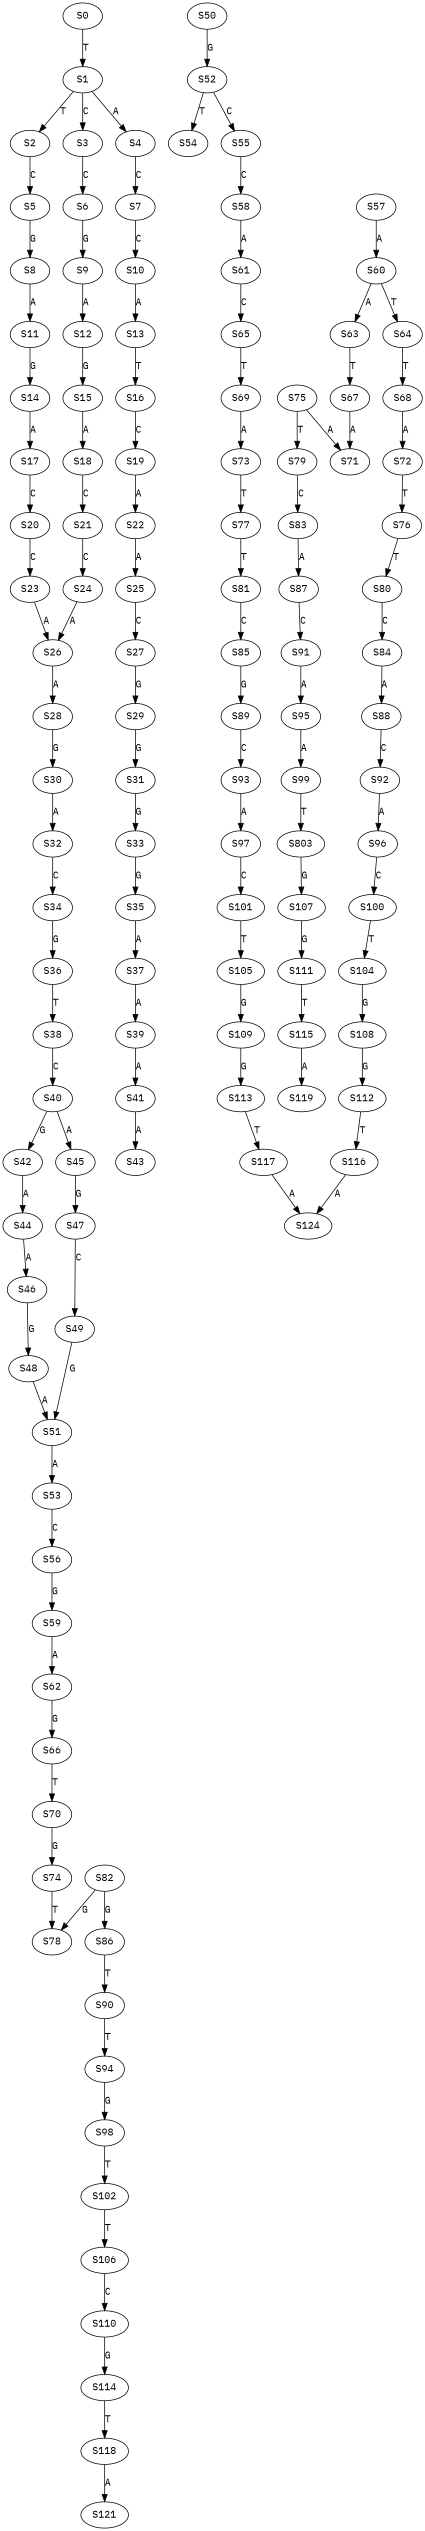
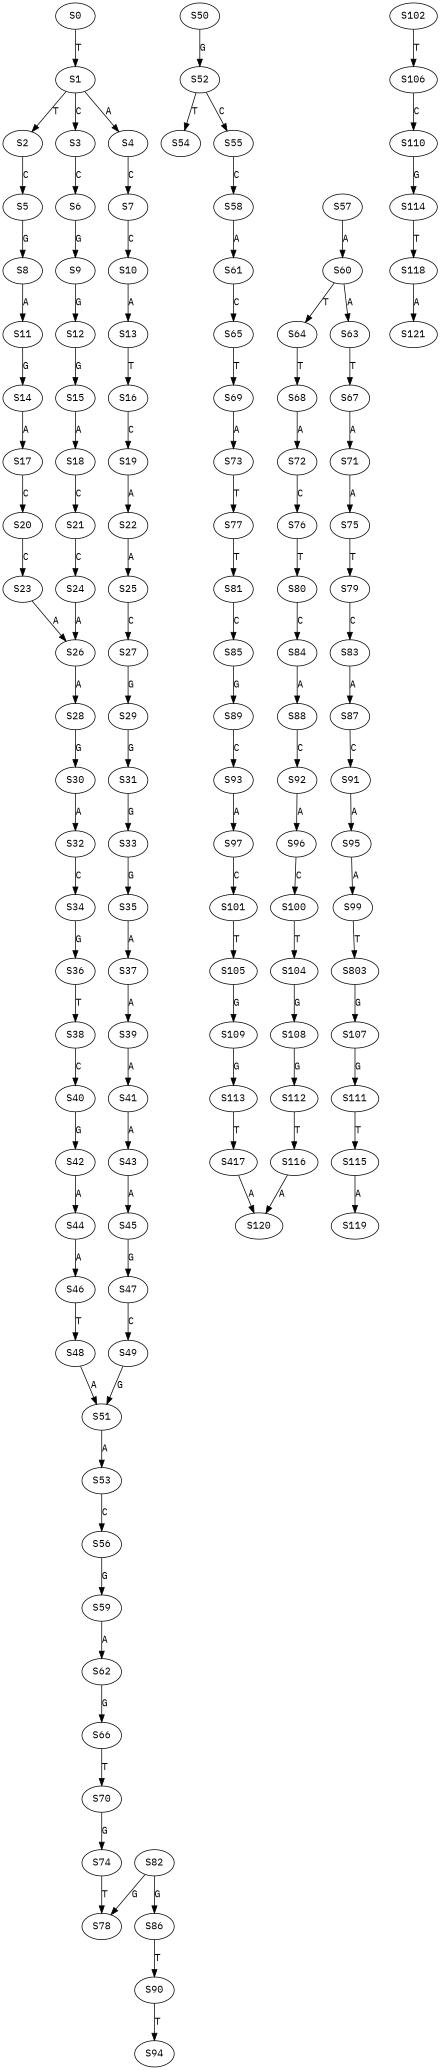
  strict digraph {
    fontname="IBM Plex Mono"
    node [fontname="IBM Plex Mono"]
    edge [fontname="IBM Plex Mono"]
    S0
    S1
    S2
    S3
    S4
    S5
    S6
    S7
    S8
    S9
    S10
    S11
    S12
    S13
    S14
    S15
    S16
    S17
    S18
    S19
    S20
    S21
    S22
    S23
    S24
    S25
    S26
    S27
    S28
    S29
    S30
    S31
    S32
    S33
    S34
    S35
    S36
    S37
    S38
    S39
    S40
    S41
    S42
    S43
    S44
    S45
    S46
    S47
    S48
    S49
    S51
    S50
    S52
    S53
    S54
    S55
    S56
    S58
    S59
    S57
    S60
    S61
    S62
    S63
    S64
    S65
    S66
    S67
    S68
    S69
    S70
    S71
    S72
    S73
    S74
    S75
    S76
    S77
    S78
    S79
    S80
    S81
    S83
    S84
    S85
    S82
    S86
    S87
    S88
    S89
    S90
    S91
    S92
    S93
    S94
    S95
    S96
    S97
-   S98
    S99
    S100
    S101
    S102
    n104 [label=S803]
    S104
    S105
    S106
    S107
    S108
    S109
    S110
    S111
    S112
    S113
    S114
    S115
    S116
-   S117
+   S117 [label=S417]
    S118
    S119
-   S120 [label=S124]
+   S120
    S121
    S0 -> S1 [label=T]
    S1 -> S2 [label=T]
    S1 -> S3 [label=C]
    S1 -> S4 [label=A]
    S2 -> S5 [label=C]
    S3 -> S6 [label=C]
    S4 -> S7 [label=C]
    S5 -> S8 [label=G]
    S6 -> S9 [label=G]
    S7 -> S10 [label=C]
    S8 -> S11 [label=A]
-   S9 -> S12 [label=A]
+   S9 -> S12 [label=G]
    S10 -> S13 [label=A]
    S11 -> S14 [label=G]
    S12 -> S15 [label=G]
    S13 -> S16 [label=T]
    S14 -> S17 [label=A]
    S15 -> S18 [label=A]
    S16 -> S19 [label=C]
    S17 -> S20 [label=C]
    S18 -> S21 [label=C]
    S19 -> S22 [label=A]
    S20 -> S23 [label=C]
    S21 -> S24 [label=C]
    S22 -> S25 [label=A]
    S23 -> S26 [label=A]
    S24 -> S26 [label=A]
    S25 -> S27 [label=C]
    S26 -> S28 [label=A]
    S27 -> S29 [label=G]
    S28 -> S30 [label=G]
    S29 -> S31 [label=G]
    S30 -> S32 [label=A]
    S31 -> S33 [label=G]
    S32 -> S34 [label=C]
    S33 -> S35 [label=G]
    S34 -> S36 [label=G]
    S35 -> S37 [label=A]
    S36 -> S38 [label=T]
    S37 -> S39 [label=A]
    S38 -> S40 [label=C]
    S39 -> S41 [label=A]
    S40 -> S42 [label=G]
    S41 -> S43 [label=A]
    S42 -> S44 [label=A]
-   S40 -> S45 [label=A]
+   S43 -> S45 [label=A]
    S44 -> S46 [label=A]
    S45 -> S47 [label=G]
-   S46 -> S48 [label=G]
+   S46 -> S48 [label=T]
    S47 -> S49 [label=C]
    S48 -> S51 [label=A]
    S49 -> S51 [label=G]
    S51 -> S53 [label=A]
    S50 -> S52 [label=G]
    S52 -> S54 [label=T]
    S52 -> S55 [label=C]
    S53 -> S56 [label=C]
    S55 -> S58 [label=C]
    S56 -> S59 [label=G]
    S58 -> S61 [label=A]
    S59 -> S62 [label=A]
    S57 -> S60 [label=A]
    S60 -> S63 [label=A]
    S60 -> S64 [label=T]
    S61 -> S65 [label=C]
    S62 -> S66 [label=G]
    S63 -> S67 [label=T]
    S64 -> S68 [label=T]
    S65 -> S69 [label=T]
    S66 -> S70 [label=T]
    S67 -> S71 [label=A]
    S68 -> S72 [label=A]
    S69 -> S73 [label=A]
    S70 -> S74 [label=G]
-   S75 -> S71 [label=A]
-   S72 -> S76 [label=T]
+   S71 -> S75 [label=A]
+   S72 -> S76 [label=C]
    S73 -> S77 [label=T]
    S74 -> S78 [label=T]
    S75 -> S79 [label=T]
    S76 -> S80 [label=T]
    S77 -> S81 [label=T]
    S79 -> S83 [label=C]
    S80 -> S84 [label=C]
    S81 -> S85 [label=C]
    S83 -> S87 [label=A]
    S84 -> S88 [label=A]
    S85 -> S89 [label=G]
    S82 -> S78 [label=G]
    S82 -> S86 [label=G]
    S86 -> S90 [label=T]
    S87 -> S91 [label=C]
    S88 -> S92 [label=C]
    S89 -> S93 [label=C]
    S90 -> S94 [label=T]
    S91 -> S95 [label=A]
    S92 -> S96 [label=A]
    S93 -> S97 [label=A]
-   S94 -> S98 [label=G]
    S95 -> S99 [label=A]
    S96 -> S100 [label=C]
    S97 -> S101 [label=C]
-   S98 -> S102 [label=T]
    S99 -> n104 [label=T]
    S100 -> S104 [label=T]
    S101 -> S105 [label=T]
    S102 -> S106 [label=T]
    n104 -> S107 [label=G]
    S104 -> S108 [label=G]
    S105 -> S109 [label=G]
    S106 -> S110 [label=C]
    S107 -> S111 [label=G]
    S108 -> S112 [label=G]
    S109 -> S113 [label=G]
    S110 -> S114 [label=G]
    S111 -> S115 [label=T]
    S112 -> S116 [label=T]
    S113 -> S117 [label=T]
    S114 -> S118 [label=T]
    S115 -> S119 [label=A]
    S116 -> S120 [label=A]
    S117 -> S120 [label=A]
    S118 -> S121 [label=A]
  }
